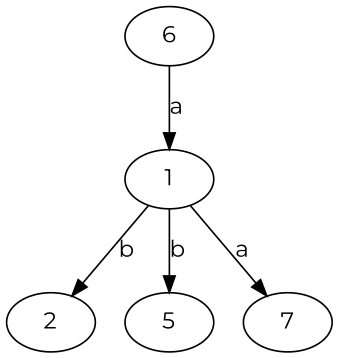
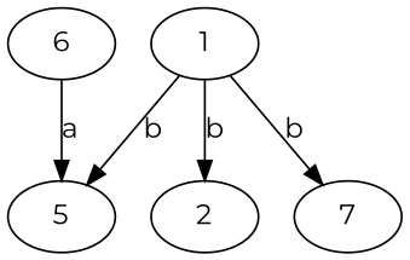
  strict digraph {
    fontname=Montserrat
    node [fontname=Montserrat]
    edge [fontname=Montserrat]
    n1 [label=6]
    1
    2
    5
    7
-   n1 -> 1 [label=a]
+   n1 -> 5 [label=a]
    1 -> 2 [label=b]
    1 -> 5 [label=b]
-   1 -> 7 [label=a]
+   1 -> 7 [label=b]
  }
